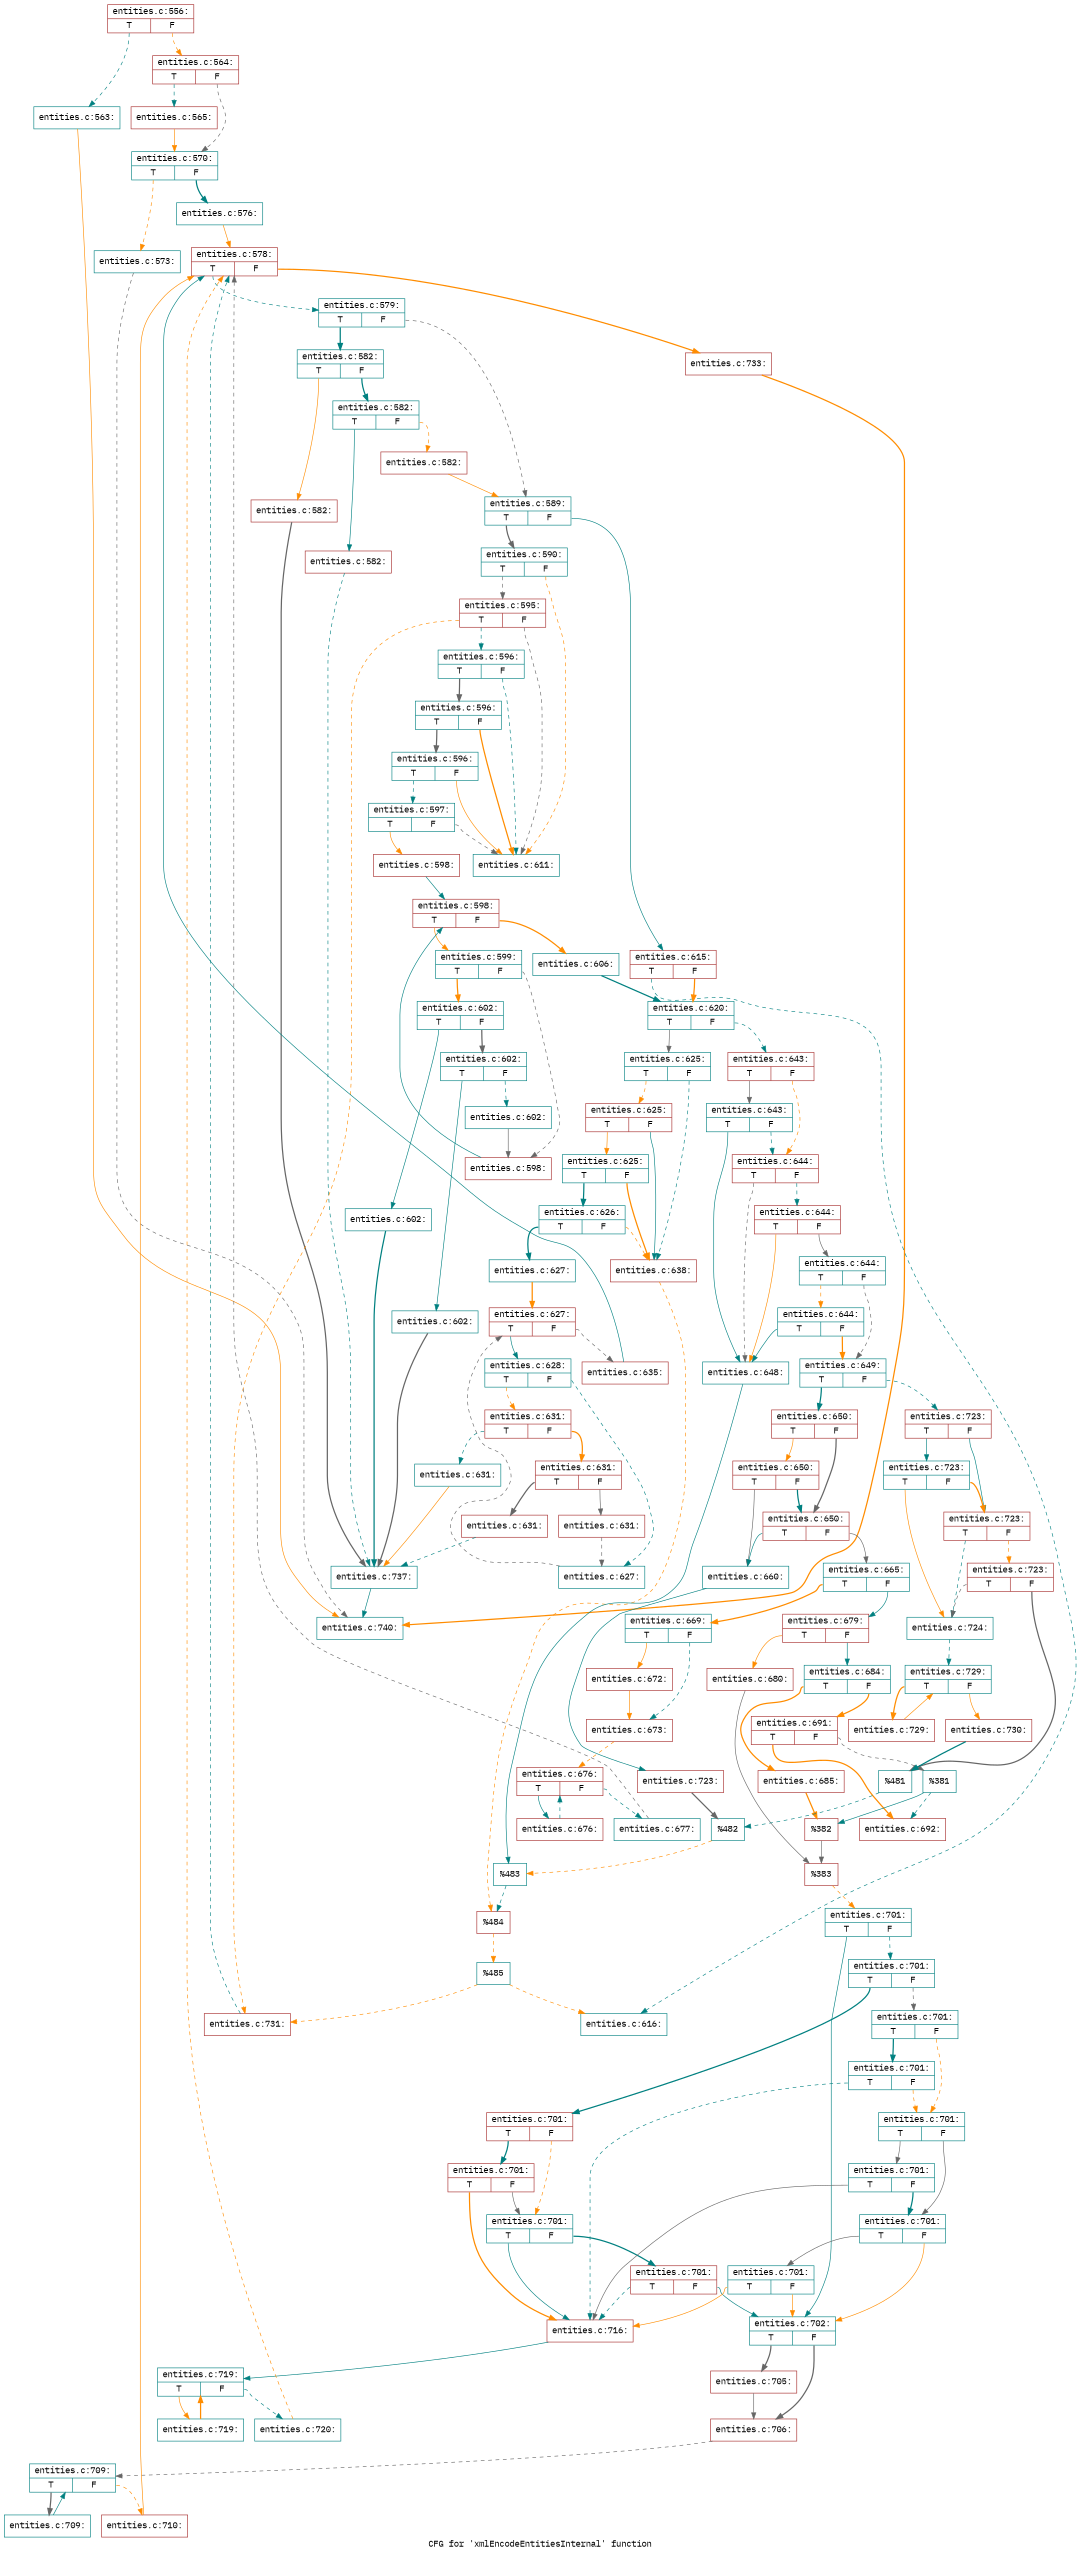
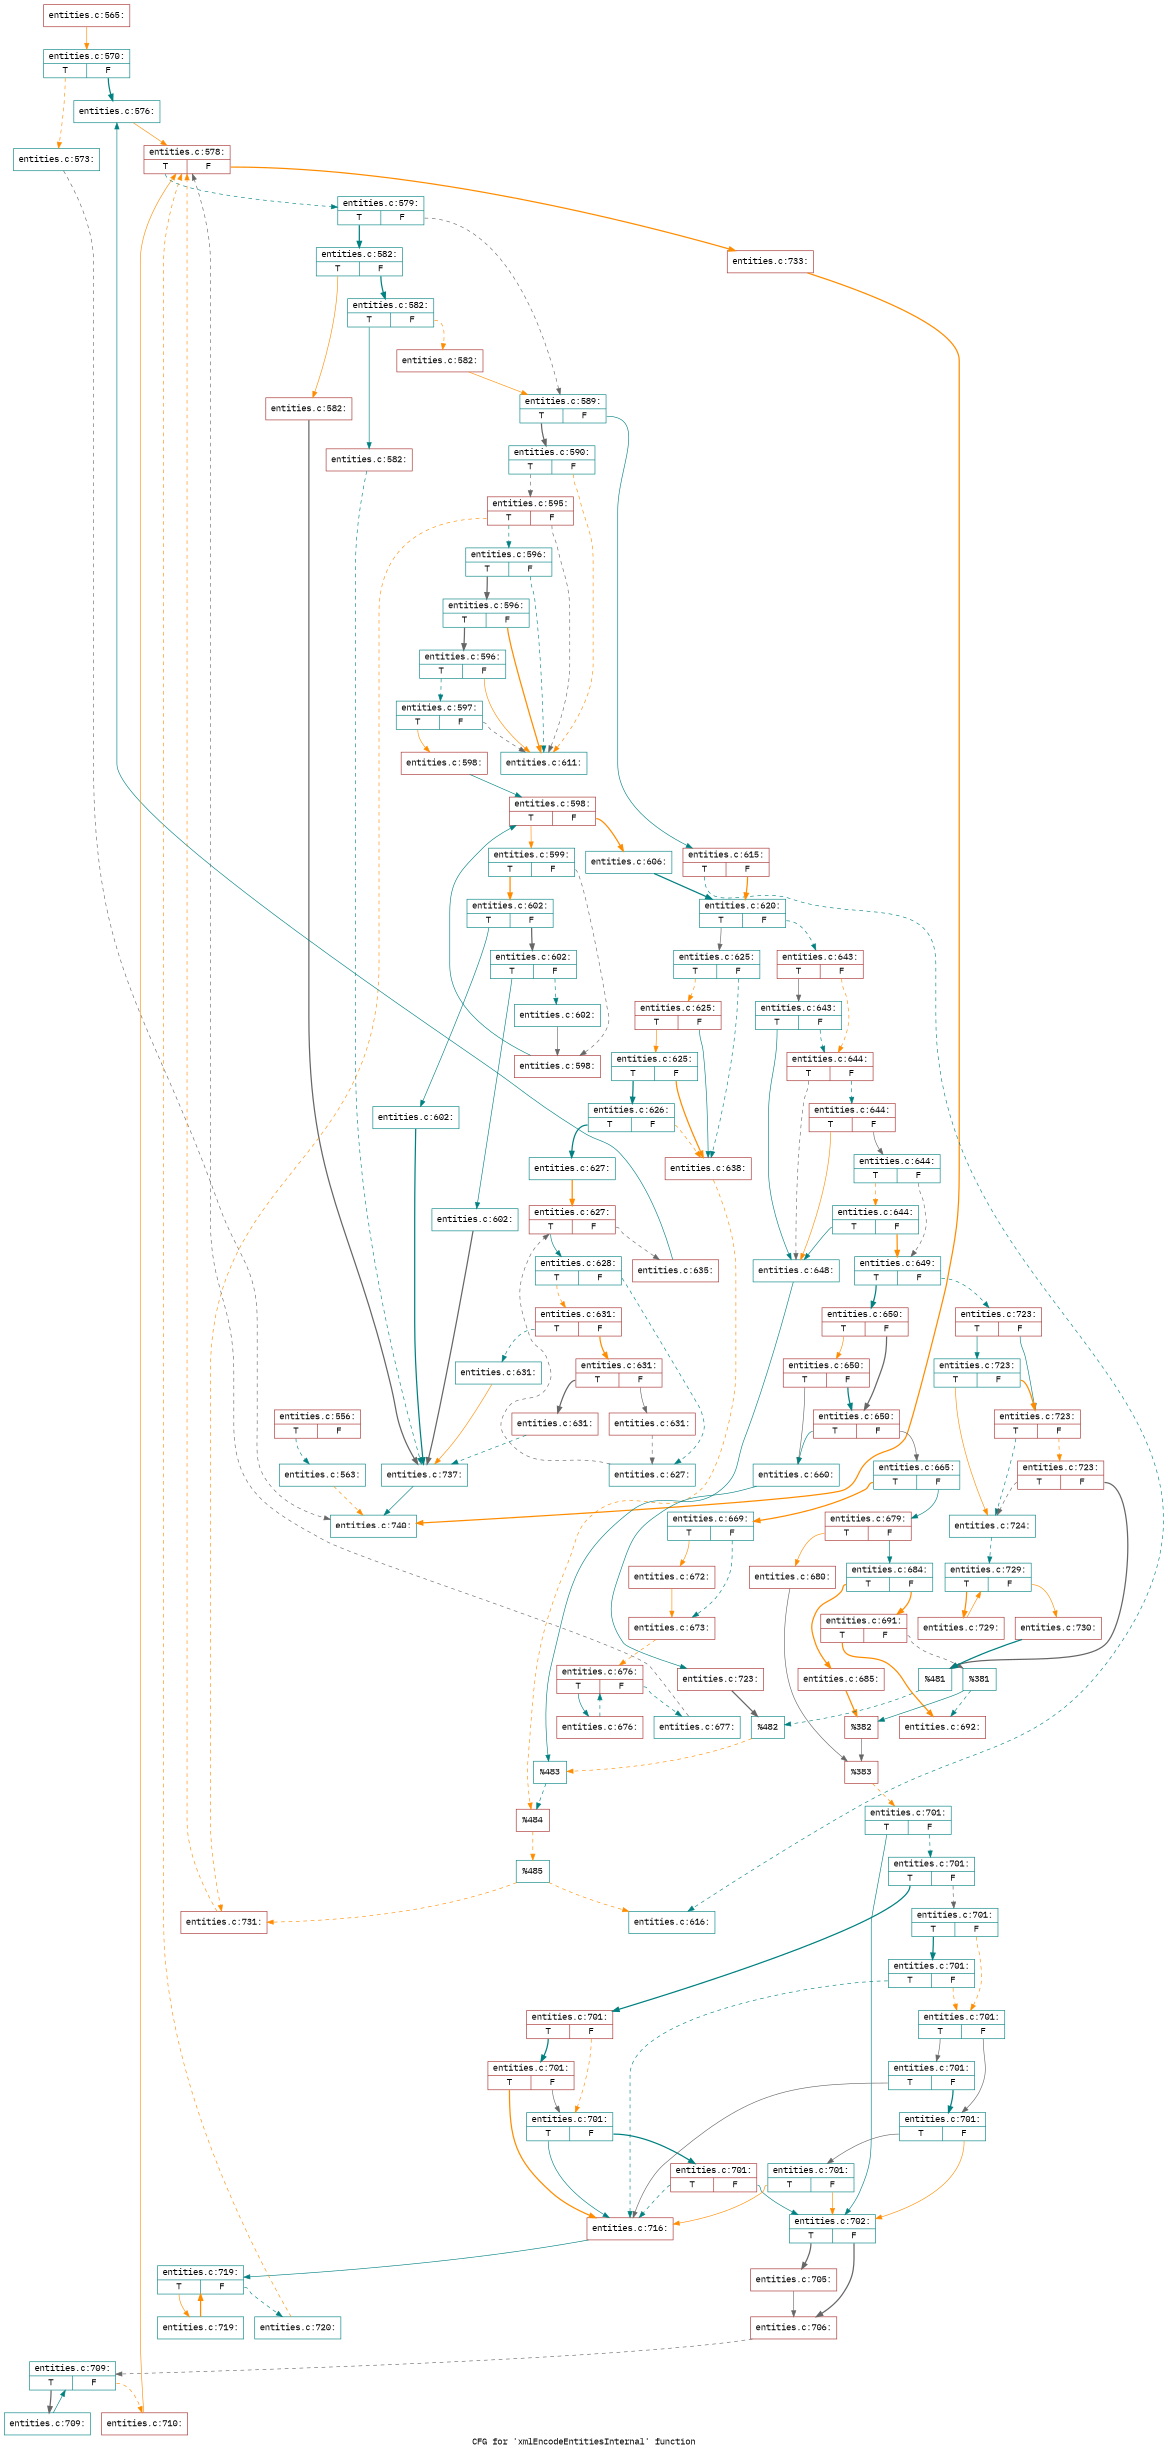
  digraph {
    fontname="IBM Plex Mono"
    label="CFG for 'xmlEncodeEntitiesInternal' function"
    node [color=teal fontname="IBM Plex Mono" shape=record]
    edge [color=teal fontname="IBM Plex Mono" style=dashed tailport=s0]
    n1 [color=brown label="{entities.c:556:|{<s0>T|<s1>F}}"]
    n2 [label="{entities.c:563:}"]
-   n3 [color=brown label="{entities.c:564:|{<s0>T|<s1>F}}"]
    n4 [label="{entities.c:740:}"]
    n5 [color=brown label="{entities.c:565:}"]
    n6 [label="{entities.c:570:|{<s0>T|<s1>F}}"]
    n7 [label="{entities.c:573:}"]
    n8 [label="{entities.c:576:}"]
    n9 [color=brown label="{entities.c:578:|{<s0>T|<s1>F}}"]
    n10 [label="{entities.c:579:|{<s0>T|<s1>F}}"]
    n11 [color=brown label="{entities.c:733:}"]
    n12 [label="{entities.c:582:|{<s0>T|<s1>F}}"]
    n13 [label="{entities.c:589:|{<s0>T|<s1>F}}"]
    n14 [color=brown label="{entities.c:582:}"]
    n15 [label="{entities.c:582:|{<s0>T|<s1>F}}"]
    n16 [label="{entities.c:590:|{<s0>T|<s1>F}}"]
    n17 [color=brown label="{entities.c:615:|{<s0>T|<s1>F}}"]
    n18 [label="{entities.c:737:}"]
    n19 [color=brown label="{entities.c:582:}"]
    n20 [color=brown label="{entities.c:582:}"]
    n21 [color=brown label="{entities.c:595:|{<s0>T|<s1>F}}"]
    n22 [label="{entities.c:611:}"]
    n23 [label="{entities.c:616:}"]
    n24 [label="{entities.c:620:|{<s0>T|<s1>F}}"]
    n25 [label="{entities.c:596:|{<s0>T|<s1>F}}"]
    n26 [color=brown label="{entities.c:731:}"]
    n27 [label="{entities.c:625:|{<s0>T|<s1>F}}"]
    n28 [color=brown label="{entities.c:643:|{<s0>T|<s1>F}}"]
    n29 [label="{entities.c:596:|{<s0>T|<s1>F}}"]
    n30 [label="{entities.c:596:|{<s0>T|<s1>F}}"]
    n31 [label="{entities.c:597:|{<s0>T|<s1>F}}"]
    n32 [color=brown label="{entities.c:598:}"]
    n33 [color=brown label="{entities.c:598:|{<s0>T|<s1>F}}"]
    n34 [label="{entities.c:599:|{<s0>T|<s1>F}}"]
    n35 [label="{entities.c:606:}"]
    n36 [label="{entities.c:602:|{<s0>T|<s1>F}}"]
    n37 [color=brown label="{entities.c:598:}"]
    n38 [label="{entities.c:602:}"]
    n39 [label="{entities.c:602:|{<s0>T|<s1>F}}"]
    n40 [label="{entities.c:602:}"]
    n41 [label="{entities.c:602:}"]
    n42 [label="{%485}"]
    n43 [color=brown label="{entities.c:625:|{<s0>T|<s1>F}}"]
    n44 [color=brown label="{entities.c:638:}"]
    n45 [label="{entities.c:643:|{<s0>T|<s1>F}}"]
    n46 [color=brown label="{entities.c:644:|{<s0>T|<s1>F}}"]
    n47 [label="{entities.c:625:|{<s0>T|<s1>F}}"]
    n48 [color=brown label="{%484}"]
    n49 [label="{entities.c:648:}"]
    n50 [color=brown label="{entities.c:644:|{<s0>T|<s1>F}}"]
    n51 [label="{entities.c:626:|{<s0>T|<s1>F}}"]
    n52 [label="{entities.c:627:}"]
    n53 [color=brown label="{entities.c:627:|{<s0>T|<s1>F}}"]
    n54 [label="{entities.c:628:|{<s0>T|<s1>F}}"]
    n55 [color=brown label="{entities.c:635:}"]
    n56 [color=brown label="{entities.c:631:|{<s0>T|<s1>F}}"]
    n57 [label="{entities.c:627:}"]
    n58 [label="{entities.c:631:}"]
    n59 [color=brown label="{entities.c:631:|{<s0>T|<s1>F}}"]
    n60 [color=brown label="{entities.c:631:}"]
    n61 [color=brown label="{entities.c:631:}"]
    n62 [label="{%483}"]
    n63 [label="{entities.c:644:|{<s0>T|<s1>F}}"]
    n64 [label="{entities.c:644:|{<s0>T|<s1>F}}"]
    n65 [label="{entities.c:649:|{<s0>T|<s1>F}}"]
    n66 [color=brown label="{entities.c:650:|{<s0>T|<s1>F}}"]
    n67 [color=brown label="{entities.c:723:|{<s0>T|<s1>F}}"]
    n68 [color=brown label="{entities.c:650:|{<s0>T|<s1>F}}"]
    n69 [color=brown label="{entities.c:650:|{<s0>T|<s1>F}}"]
    n70 [label="{entities.c:723:|{<s0>T|<s1>F}}"]
    n71 [color=brown label="{entities.c:723:|{<s0>T|<s1>F}}"]
    n72 [label="{entities.c:660:}"]
    n73 [label="{entities.c:665:|{<s0>T|<s1>F}}"]
    n74 [label="{entities.c:724:}"]
    n75 [color=brown label="{entities.c:723:|{<s0>T|<s1>F}}"]
    n76 [color=brown label="{entities.c:723:}"]
    n77 [label="{entities.c:669:|{<s0>T|<s1>F}}"]
    n78 [color=brown label="{entities.c:679:|{<s0>T|<s1>F}}"]
    n79 [label="{%482}"]
    n80 [color=brown label="{entities.c:672:}"]
    n81 [color=brown label="{entities.c:673:}"]
    n82 [color=brown label="{entities.c:680:}"]
    n83 [label="{entities.c:684:|{<s0>T|<s1>F}}"]
    n84 [color=brown label="{entities.c:676:|{<s0>T|<s1>F}}"]
    n85 [color=brown label="{%383}"]
    n86 [color=brown label="{entities.c:685:}"]
    n87 [color=brown label="{entities.c:691:|{<s0>T|<s1>F}}"]
    n88 [color=brown label="{entities.c:676:}"]
    n89 [label="{entities.c:677:}"]
    n90 [label="{entities.c:701:|{<s0>T|<s1>F}}"]
    n91 [color=brown label="{%382}"]
    n92 [color=brown label="{entities.c:692:}"]
    n93 [label="{%381}"]
    n94 [label="{entities.c:702:|{<s0>T|<s1>F}}"]
    n95 [label="{entities.c:701:|{<s0>T|<s1>F}}"]
    n96 [color=brown label="{entities.c:705:}"]
    n97 [color=brown label="{entities.c:706:}"]
    n98 [color=brown label="{entities.c:701:|{<s0>T|<s1>F}}"]
    n99 [label="{entities.c:701:|{<s0>T|<s1>F}}"]
    n100 [label="{entities.c:709:|{<s0>T|<s1>F}}"]
    n101 [color=brown label="{entities.c:701:|{<s0>T|<s1>F}}"]
    n102 [label="{entities.c:701:|{<s0>T|<s1>F}}"]
    n103 [label="{entities.c:701:|{<s0>T|<s1>F}}"]
    n104 [label="{entities.c:701:|{<s0>T|<s1>F}}"]
    n105 [color=brown label="{entities.c:716:}"]
    n106 [color=brown label="{entities.c:701:|{<s0>T|<s1>F}}"]
    n107 [label="{entities.c:701:|{<s0>T|<s1>F}}"]
    n108 [label="{entities.c:701:|{<s0>T|<s1>F}}"]
    n109 [label="{entities.c:719:|{<s0>T|<s1>F}}"]
    n110 [label="{entities.c:719:}"]
    n111 [label="{entities.c:720:}"]
    n112 [label="{entities.c:701:|{<s0>T|<s1>F}}"]
    n113 [label="{entities.c:709:}"]
    n114 [color=brown label="{entities.c:710:}"]
    n115 [label="{entities.c:729:|{<s0>T|<s1>F}}"]
    n116 [label="{%481}"]
    n117 [color=brown label="{entities.c:729:}"]
    n118 [color=brown label="{entities.c:730:}"]
    n1 -> n2
-   n1 -> n3 [color=darkorange tailport=s1]
-   n2 -> n4 [color=darkorange style=solid]
-   n3 -> n5
-   n3 -> n6 [color=gray40 tailport=s1]
+   n2 -> n4 [color=darkorange]
    n5 -> n6 [color=darkorange style=solid]
    n6 -> n7 [color=darkorange]
    n6 -> n8 [style=bold tailport=s1]
    n7 -> n4 [color=gray40]
    n8 -> n9 [color=darkorange style=solid]
    n9 -> n10
    n9 -> n11 [color=darkorange style=bold tailport=s1]
    n10 -> n12 [style=bold]
    n10 -> n13 [color=gray40 tailport=s1]
    n11 -> n4 [color=darkorange style=bold]
    n12 -> n14 [color=darkorange style=solid]
    n12 -> n15 [style=bold tailport=s1]
    n13 -> n16 [color=gray40 style=bold]
    n13 -> n17 [style=solid tailport=s1]
    n14 -> n18 [color=gray40 style=bold]
    n15 -> n19 [style=solid]
    n15 -> n20 [color=darkorange tailport=s1]
    n16 -> n21 [color=gray40]
    n16 -> n22 [color=darkorange tailport=s1]
    n17 -> n23
    n17 -> n24 [color=darkorange style=bold tailport=s1]
    n18 -> n4 [style=solid]
    n19 -> n18
    n20 -> n13 [color=darkorange style=solid]
    n21 -> n22 [color=gray40 tailport=s1]
    n21 -> n25
    n21 -> n26 [color=darkorange]
    n24 -> n27 [color=gray40 style=solid]
    n24 -> n28 [tailport=s1]
    n25 -> n22 [tailport=s1]
    n25 -> n29 [color=gray40 style=bold]
-   n26 -> n9
+   n26 -> n9 [color=darkorange]
    n27 -> n43 [color=darkorange]
    n27 -> n44 [tailport=s1]
    n28 -> n45 [color=gray40 style=solid]
    n28 -> n46 [color=darkorange tailport=s1]
    n29 -> n22 [color=darkorange style=bold tailport=s1]
    n29 -> n30 [color=gray40 style=bold]
    n30 -> n22 [color=darkorange style=solid tailport=s1]
    n30 -> n31
    n31 -> n22 [color=gray40 tailport=s1]
    n31 -> n32 [color=darkorange style=solid]
    n32 -> n33 [style=solid]
    n33 -> n34 [color=darkorange style=solid]
    n33 -> n35 [color=darkorange style=bold tailport=s1]
    n34 -> n36 [color=darkorange style=bold]
    n34 -> n37 [color=gray40 tailport=s1]
    n35 -> n24 [style=bold]
    n36 -> n38 [style=solid]
    n36 -> n39 [color=gray40 style=bold tailport=s1]
    n37 -> n33 [style=solid]
    n38 -> n18 [style=bold]
    n39 -> n40 [style=solid]
    n39 -> n41 [tailport=s1]
    n40 -> n18 [color=gray40 style=bold]
    n41 -> n37 [color=gray40 style=solid]
    n42 -> n23 [color=darkorange]
    n42 -> n26 [color=darkorange]
    n43 -> n44 [style=solid tailport=s1]
    n43 -> n47 [color=darkorange style=solid]
    n44 -> n48 [color=darkorange]
    n45 -> n46 [tailport=s1]
    n45 -> n49 [style=solid]
    n46 -> n49 [color=gray40]
    n46 -> n50 [tailport=s1]
    n47 -> n44 [color=darkorange style=bold tailport=s1]
    n47 -> n51 [style=bold]
    n48 -> n42 [color=darkorange]
    n49 -> n62 [style=solid]
    n50 -> n49 [color=darkorange style=solid]
    n50 -> n63 [color=gray40 style=solid tailport=s1]
    n51 -> n44 [color=darkorange tailport=s1]
    n51 -> n52 [style=bold]
    n52 -> n53 [color=darkorange style=bold]
    n53 -> n54 [style=solid]
    n53 -> n55 [color=gray40 tailport=s1]
    n54 -> n56 [color=darkorange]
    n54 -> n57 [tailport=s1]
-   n55 -> n9 [style=solid]
+   n55 -> n8 [style=solid]
    n56 -> n58
    n56 -> n59 [color=darkorange style=bold tailport=s1]
    n57 -> n53 [color=gray40]
    n58 -> n18 [color=darkorange style=solid]
    n59 -> n60 [color=gray40 style=bold]
    n59 -> n61 [color=gray40 style=solid tailport=s1]
    n60 -> n18
    n61 -> n57 [color=gray40]
    n62 -> n48
    n63 -> n64 [color=darkorange]
    n63 -> n65 [color=gray40 tailport=s1]
    n64 -> n49 [style=solid]
    n64 -> n65 [color=darkorange style=bold tailport=s1]
    n65 -> n66 [style=bold]
    n65 -> n67 [tailport=s1]
    n66 -> n68 [color=darkorange style=solid]
    n66 -> n69 [color=gray40 style=bold tailport=s1]
    n67 -> n70 [style=solid]
    n67 -> n71 [style=solid tailport=s1]
    n68 -> n69 [style=bold tailport=s1]
    n68 -> n72 [color=gray40 style=solid]
    n69 -> n72 [style=solid]
    n69 -> n73 [color=gray40 style=solid tailport=s1]
    n70 -> n71 [color=darkorange style=bold tailport=s1]
    n70 -> n74 [color=darkorange style=solid]
    n71 -> n74
    n71 -> n75 [color=darkorange tailport=s1]
    n72 -> n76 [style=solid]
    n73 -> n77 [color=darkorange style=bold]
    n73 -> n78 [style=solid tailport=s1]
    n74 -> n115
    n75 -> n74 [color=gray40]
    n75 -> n116 [color=gray40 style=bold tailport=s1]
    n76 -> n79 [color=gray40 style=bold]
    n77 -> n80 [color=darkorange style=solid]
    n77 -> n81 [tailport=s1]
    n78 -> n82 [color=darkorange style=solid]
    n78 -> n83 [style=solid tailport=s1]
    n79 -> n62 [color=darkorange]
    n80 -> n81 [color=darkorange style=solid]
    n81 -> n84 [color=darkorange]
    n82 -> n85 [color=gray40 style=solid]
    n83 -> n86 [color=darkorange style=bold]
    n83 -> n87 [color=darkorange style=bold tailport=s1]
    n84 -> n88 [style=solid]
    n84 -> n89 [tailport=s1]
    n85 -> n90 [color=darkorange]
    n86 -> n91 [color=darkorange style=bold]
    n87 -> n92 [color=darkorange style=bold]
    n87 -> n93 [color=gray40 tailport=s1]
    n88 -> n84
    n89 -> n9 [color=gray40]
    n90 -> n94 [style=solid]
    n90 -> n95 [tailport=s1]
    n91 -> n85 [color=gray40 style=solid]
    n93 -> n91 [style=solid]
    n93 -> n92
    n94 -> n96 [color=gray40 style=bold]
    n94 -> n97 [color=gray40 style=bold tailport=s1]
    n95 -> n98 [style=bold]
    n95 -> n99 [color=gray40 tailport=s1]
    n96 -> n97 [color=gray40 style=solid]
    n97 -> n100 [color=gray40]
    n98 -> n101 [style=bold]
    n98 -> n102 [color=darkorange tailport=s1]
    n99 -> n103 [style=bold]
    n99 -> n104 [color=darkorange tailport=s1]
    n100 -> n113 [color=gray40 style=bold]
    n100 -> n114 [color=darkorange tailport=s1]
    n101 -> n102 [color=gray40 style=solid tailport=s1]
    n101 -> n105 [color=darkorange style=bold]
    n102 -> n105 [style=solid]
    n102 -> n106 [style=bold tailport=s1]
    n103 -> n104 [color=darkorange tailport=s1]
    n103 -> n105
    n104 -> n107 [color=gray40 style=solid]
    n104 -> n108 [color=gray40 style=solid tailport=s1]
    n105 -> n109 [style=solid]
    n106 -> n94 [style=solid tailport=s1]
    n106 -> n105
    n107 -> n105 [color=gray40 style=solid]
    n107 -> n108 [style=bold tailport=s1]
    n108 -> n94 [color=darkorange style=solid tailport=s1]
    n108 -> n112 [color=gray40 style=solid]
    n109 -> n110 [color=darkorange style=solid]
    n109 -> n111 [tailport=s1]
    n110 -> n109 [color=darkorange style=bold]
    n111 -> n9 [color=darkorange]
    n112 -> n94 [color=darkorange style=solid tailport=s1]
    n112 -> n105 [color=darkorange style=solid]
    n113 -> n100 [style=solid]
    n114 -> n9 [color=darkorange style=solid]
    n115 -> n117 [color=darkorange style=bold]
    n115 -> n118 [color=darkorange style=solid tailport=s1]
    n116 -> n79
    n117 -> n115 [color=darkorange style=solid]
    n118 -> n116 [style=bold]
  }
